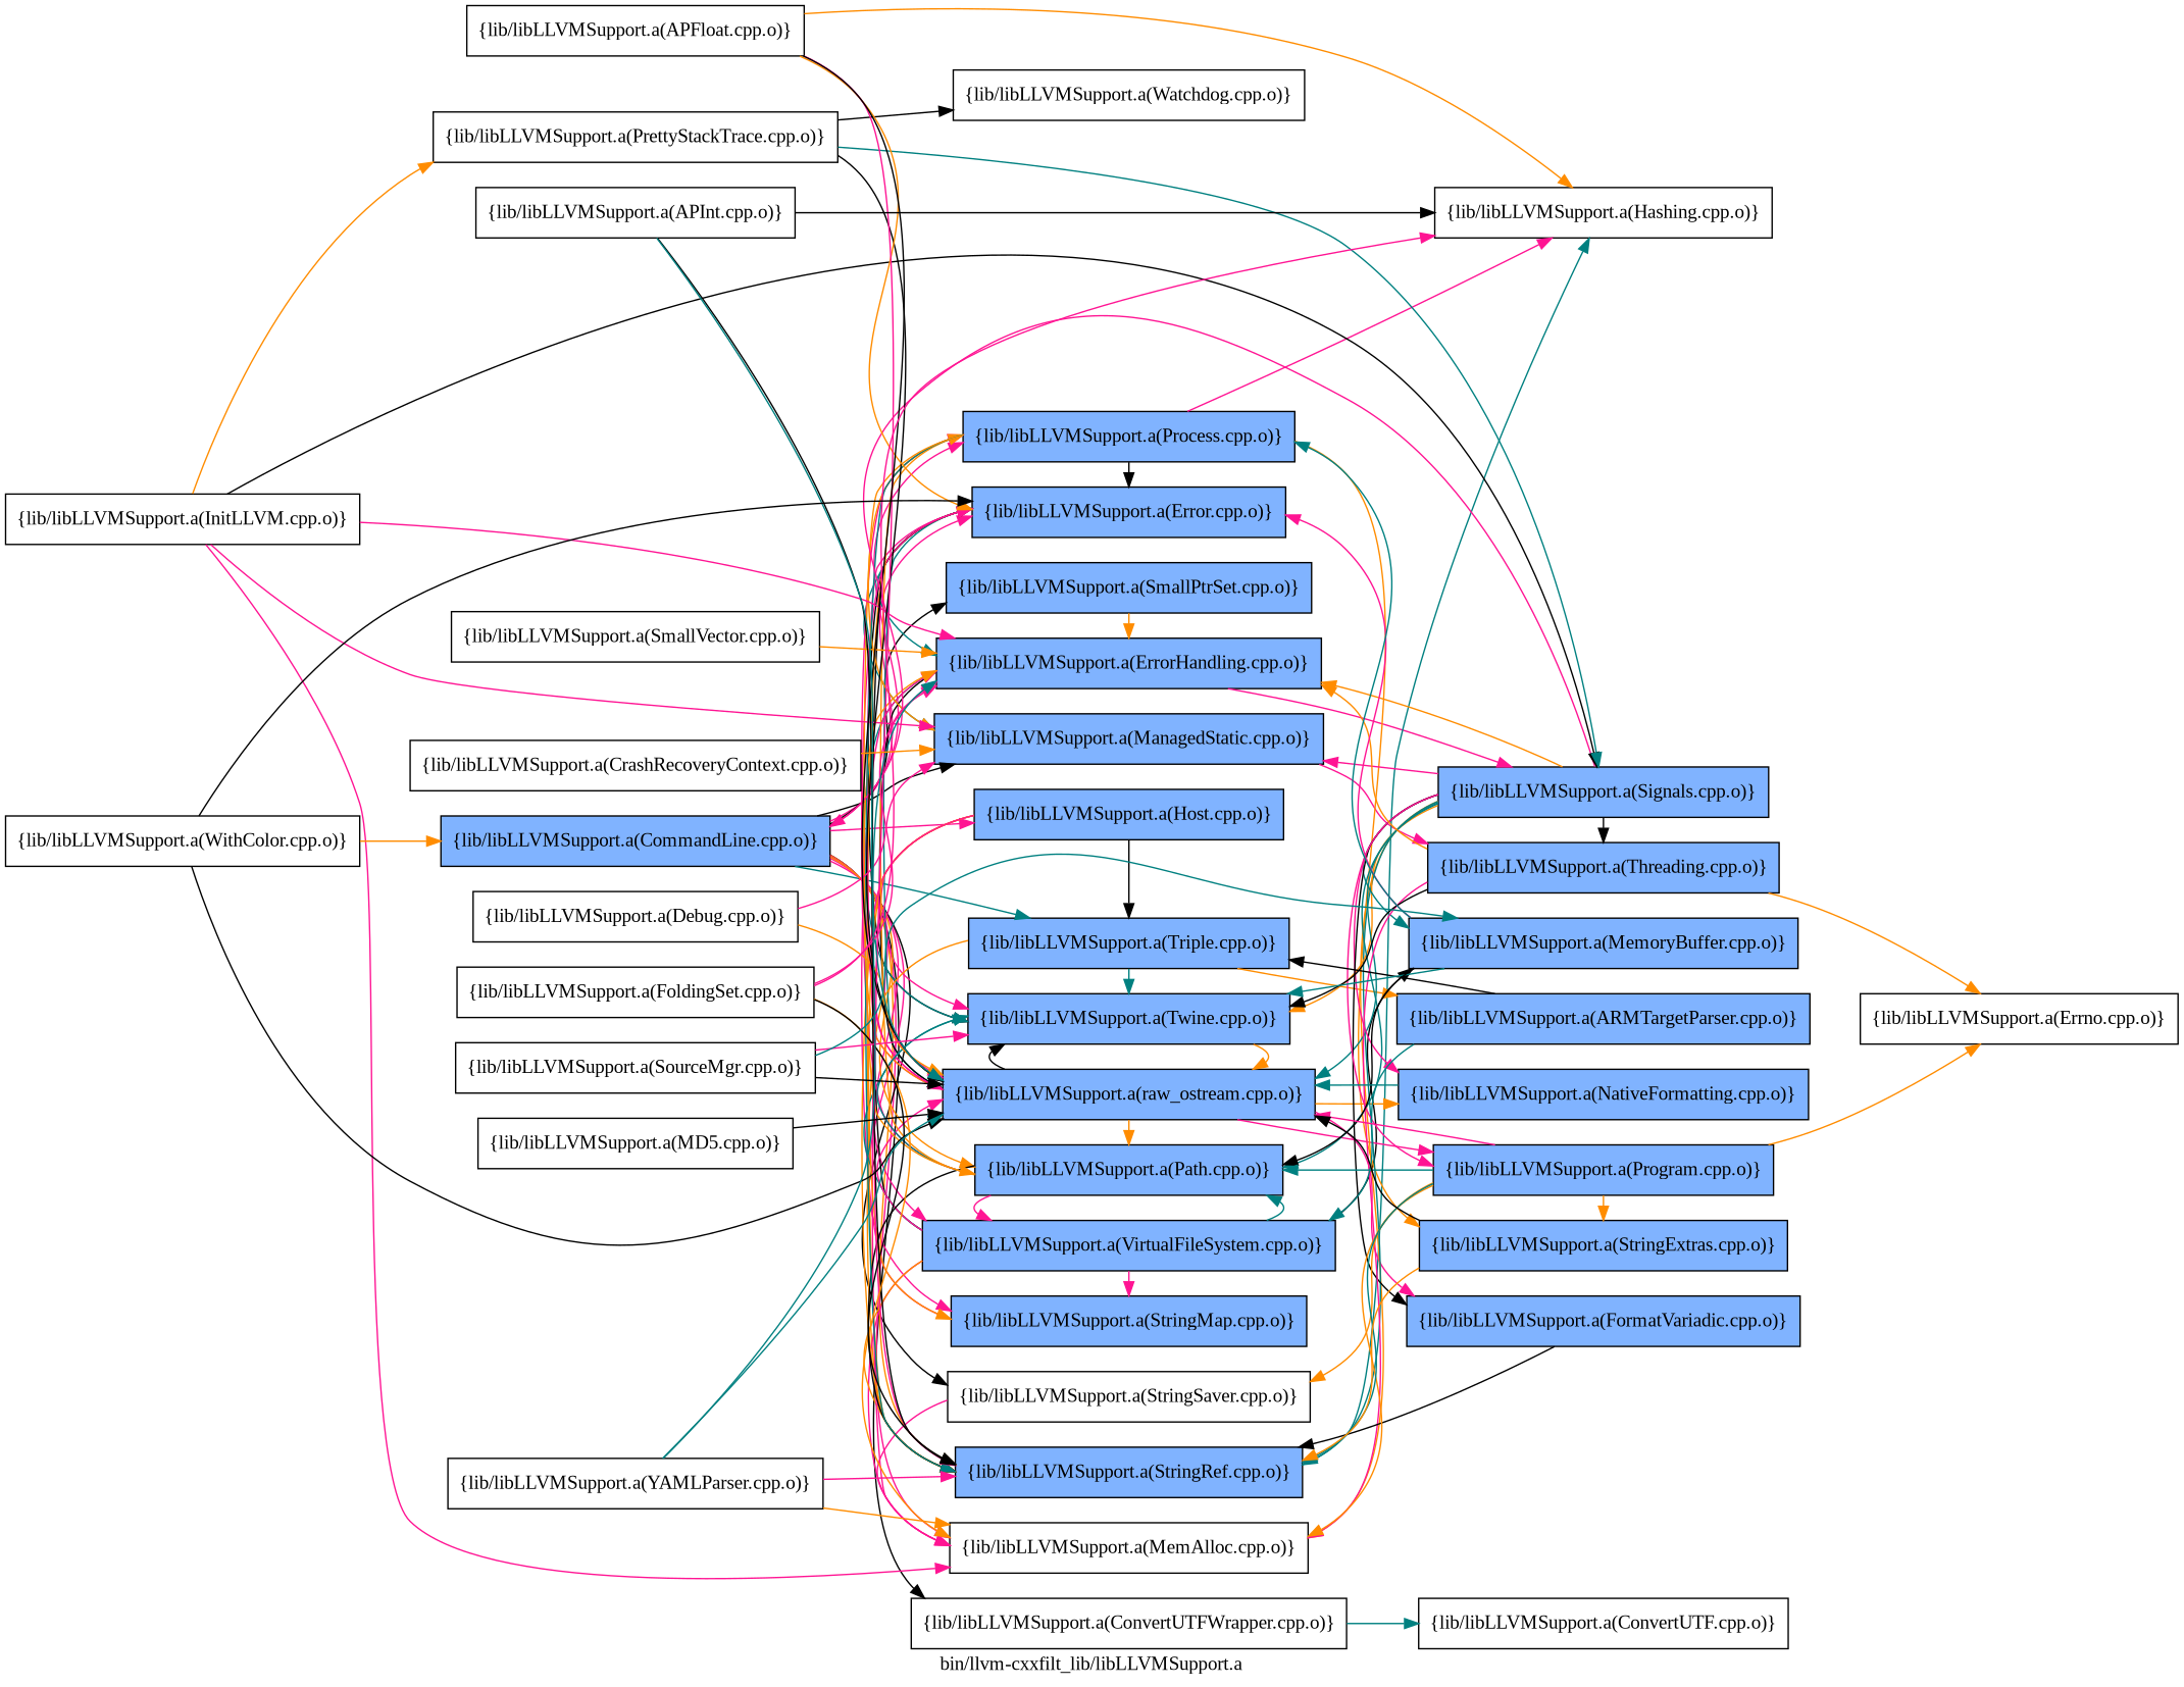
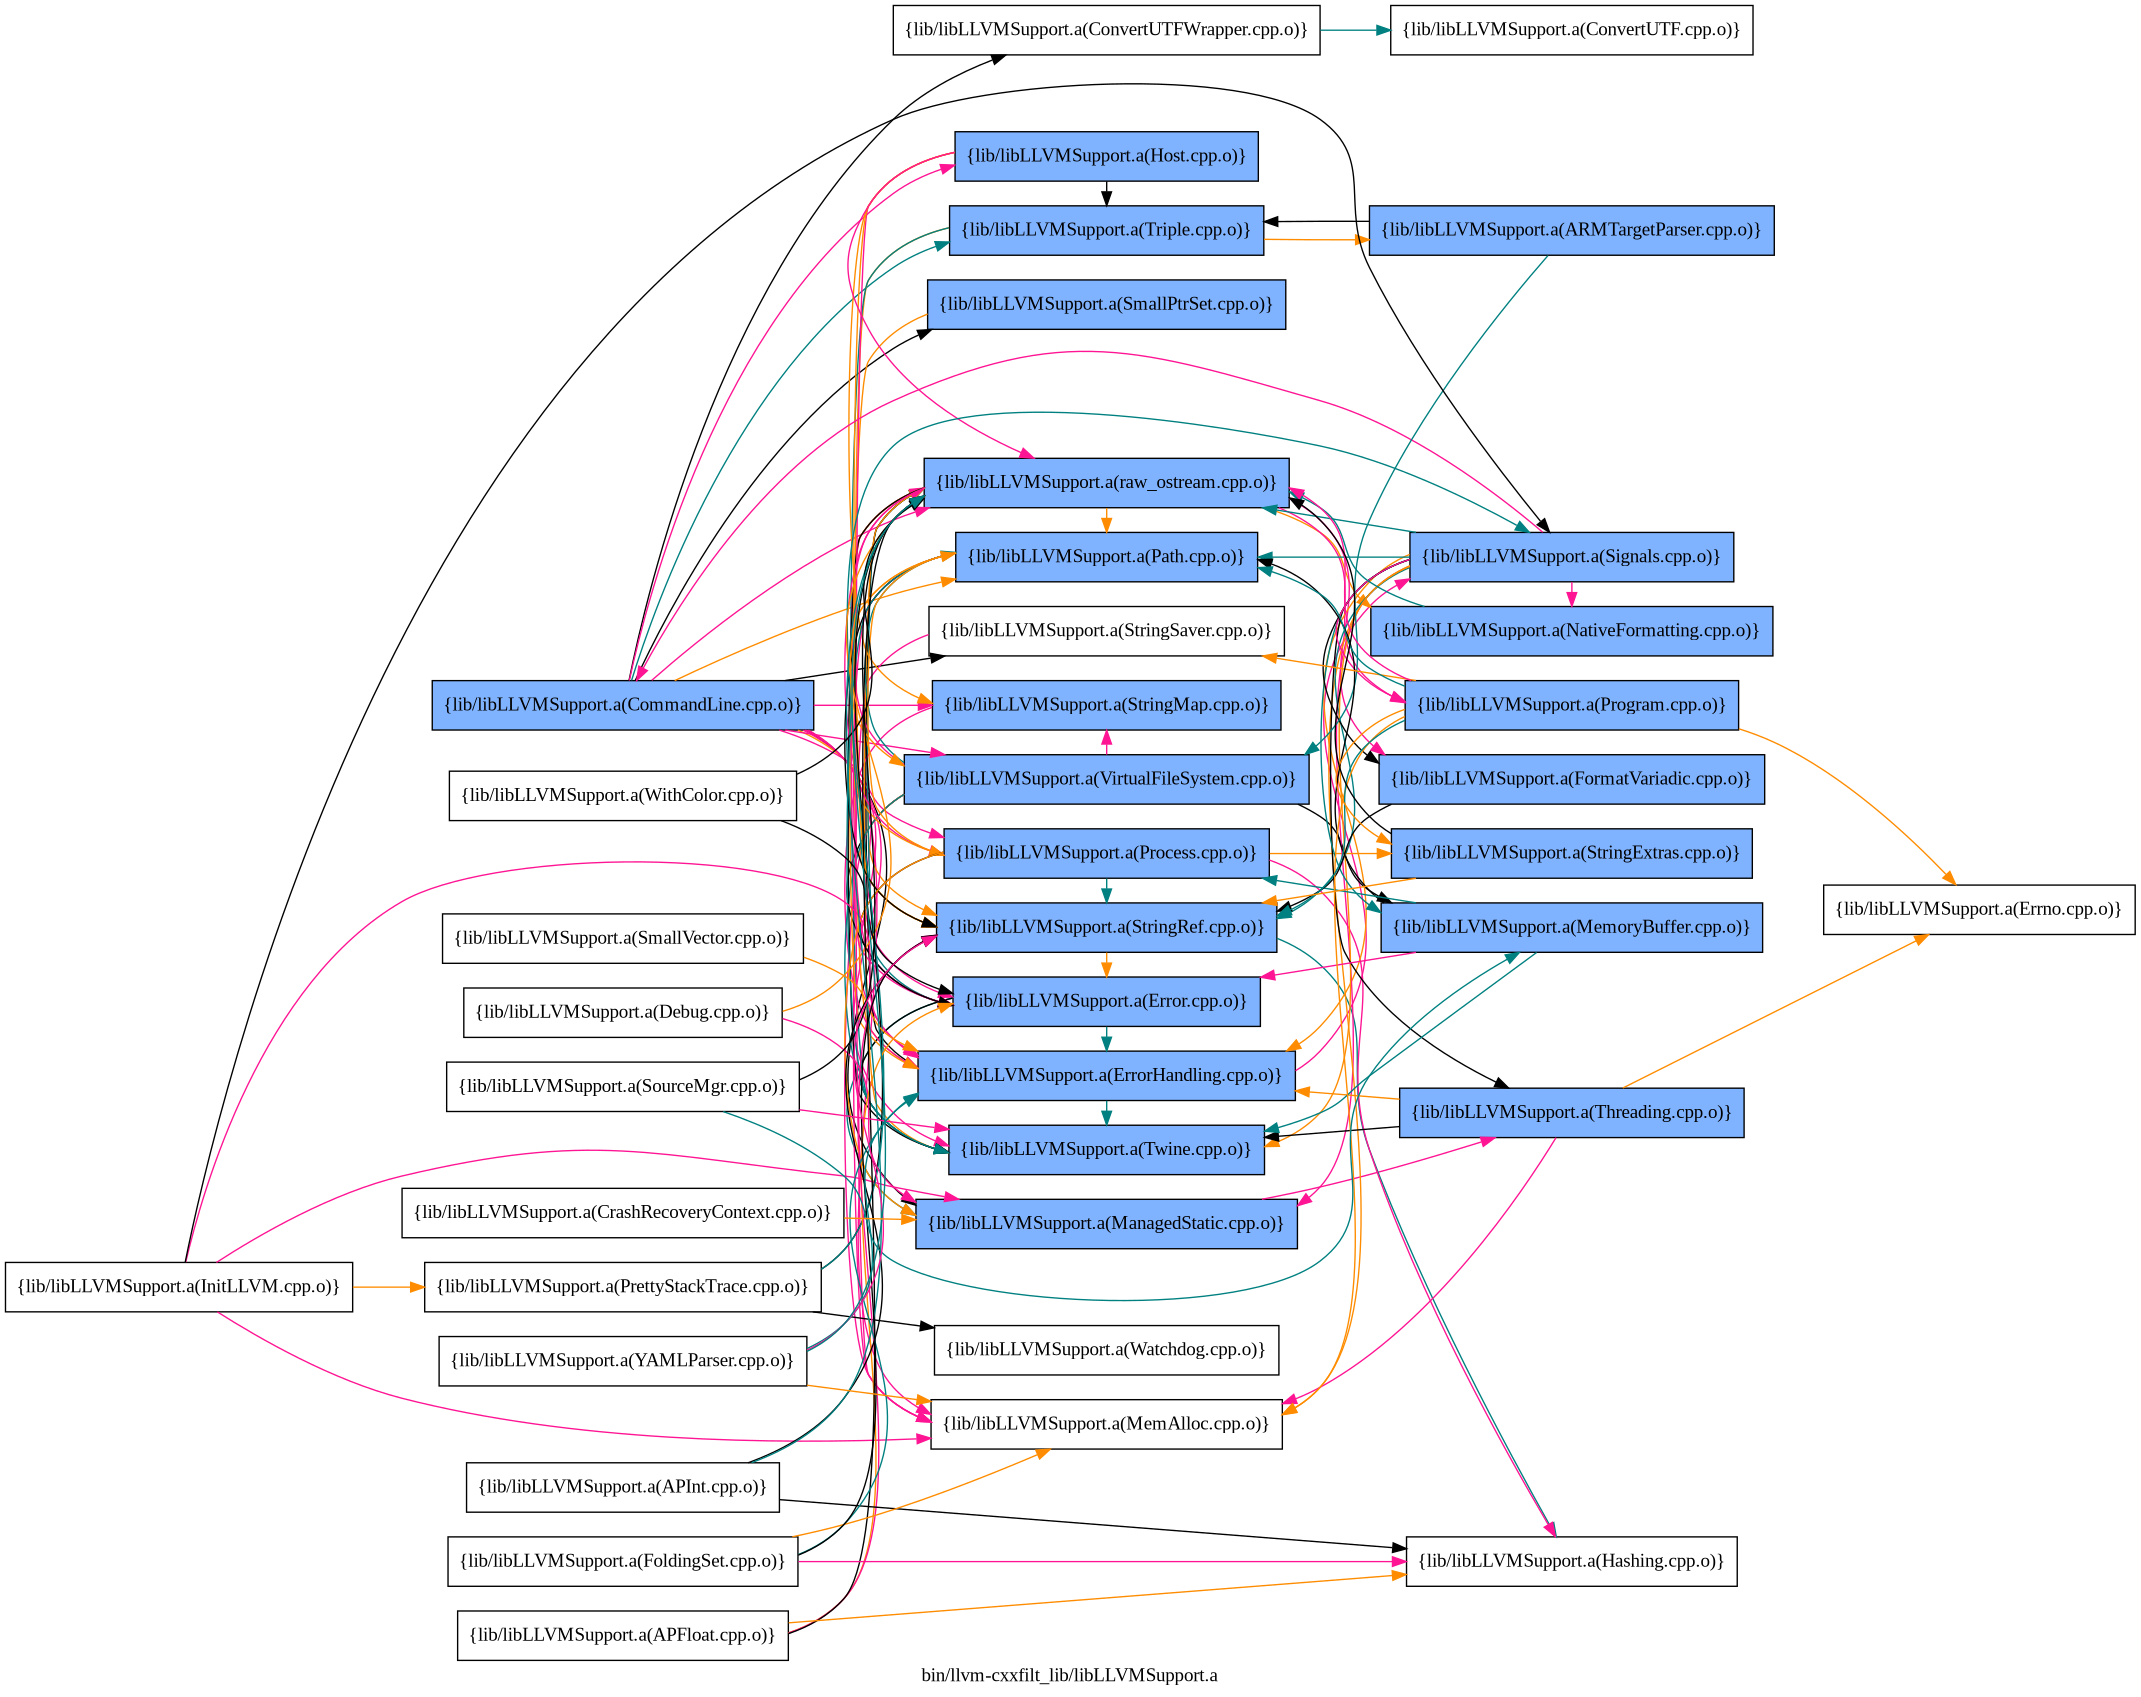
  digraph {
    fontname="Liberation Serif"
    label="bin/llvm-cxxfilt_lib/libLLVMSupport.a"
    rankdir=LR
    node [fillcolor="0.600000 0.5 1" fontname="Liberation Serif" group=1 shape=box style=filled]
    edge [color=deeppink fontname="Liberation Serif"]
    n1 [label="{lib/libLLVMSupport.a(CommandLine.cpp.o)}"]
    n2 [group=0 label="{lib/libLLVMSupport.a(ConvertUTFWrapper.cpp.o)}" fillcolor="" style=""]
    n3 [label="{lib/libLLVMSupport.a(Error.cpp.o)}"]
    n4 [label="{lib/libLLVMSupport.a(ErrorHandling.cpp.o)}"]
    n5 [label="{lib/libLLVMSupport.a(ManagedStatic.cpp.o)}"]
    n6 [group=0 label="{lib/libLLVMSupport.a(MemAlloc.cpp.o)}" fillcolor="" style=""]
    n7 [label="{lib/libLLVMSupport.a(SmallPtrSet.cpp.o)}"]
    n8 [label="{lib/libLLVMSupport.a(StringMap.cpp.o)}"]
    n9 [group=0 label="{lib/libLLVMSupport.a(StringSaver.cpp.o)}" fillcolor="" style=""]
    n10 [label="{lib/libLLVMSupport.a(StringRef.cpp.o)}"]
    n11 [label="{lib/libLLVMSupport.a(Triple.cpp.o)}"]
    n12 [label="{lib/libLLVMSupport.a(Twine.cpp.o)}"]
    n13 [label="{lib/libLLVMSupport.a(VirtualFileSystem.cpp.o)}"]
    n14 [label="{lib/libLLVMSupport.a(raw_ostream.cpp.o)}"]
    n15 [label="{lib/libLLVMSupport.a(Host.cpp.o)}"]
    n16 [label="{lib/libLLVMSupport.a(Path.cpp.o)}"]
    n17 [label="{lib/libLLVMSupport.a(Process.cpp.o)}"]
    n18 [group=0 label="{lib/libLLVMSupport.a(ConvertUTF.cpp.o)}" fillcolor="" style=""]
    n19 [label="{lib/libLLVMSupport.a(Signals.cpp.o)}"]
    n20 [label="{lib/libLLVMSupport.a(Threading.cpp.o)}"]
    n21 [group=0 label="{lib/libLLVMSupport.a(Hashing.cpp.o)}" fillcolor="" style=""]
    n22 [label="{lib/libLLVMSupport.a(ARMTargetParser.cpp.o)}"]
    n23 [label="{lib/libLLVMSupport.a(MemoryBuffer.cpp.o)}"]
    n24 [label="{lib/libLLVMSupport.a(NativeFormatting.cpp.o)}"]
    n25 [label="{lib/libLLVMSupport.a(FormatVariadic.cpp.o)}"]
    n26 [label="{lib/libLLVMSupport.a(Program.cpp.o)}"]
    n27 [label="{lib/libLLVMSupport.a(StringExtras.cpp.o)}"]
    n28 [group=0 label="{lib/libLLVMSupport.a(Errno.cpp.o)}" fillcolor="" style=""]
    n29 [group=0 label="{lib/libLLVMSupport.a(InitLLVM.cpp.o)}" fillcolor="" style=""]
    n30 [group=0 label="{lib/libLLVMSupport.a(PrettyStackTrace.cpp.o)}" fillcolor="" style=""]
    n31 [group=0 label="{lib/libLLVMSupport.a(Watchdog.cpp.o)}" fillcolor="" style=""]
    n32 [group=0 label="{lib/libLLVMSupport.a(Debug.cpp.o)}" fillcolor="" style=""]
    n33 [group=0 label="{lib/libLLVMSupport.a(SmallVector.cpp.o)}" fillcolor="" style=""]
    n34 [group=0 label="{lib/libLLVMSupport.a(APFloat.cpp.o)}" fillcolor="" style=""]
    n35 [group=0 label="{lib/libLLVMSupport.a(APInt.cpp.o)}" fillcolor="" style=""]
    n36 [group=0 label="{lib/libLLVMSupport.a(FoldingSet.cpp.o)}" fillcolor="" style=""]
    n37 [group=0 label="{lib/libLLVMSupport.a(SourceMgr.cpp.o)}" fillcolor="" style=""]
    n38 [group=0 label="{lib/libLLVMSupport.a(WithColor.cpp.o)}" fillcolor="" style=""]
    n39 [group=0 label="{lib/libLLVMSupport.a(YAMLParser.cpp.o)}" fillcolor="" style=""]
-   n40 [group=0 label="{lib/libLLVMSupport.a(MD5.cpp.o)}" fillcolor="" style=""]
    n41 [group=0 label="{lib/libLLVMSupport.a(CrashRecoveryContext.cpp.o)}" fillcolor="" style=""]
    subgraph sub_1 {
      rank=same
      n1
    }
    subgraph sub_2 {
      rank=same
      n2
      n3
      n4
      n5
      n6
      n7
      n8
      n9
      n10
      n11
      n12
      n13
      n14
      n15
      n16
      n17
    }
    subgraph sub_3 {
      rank=same
      n18
      n19
      n20
      n21
      n22
      n23
      n24
      n25
      n26
      n27
    }
    n1 -> n2 [color=black]
    n1 -> n3
    n1 -> n4
    n1 -> n5 [color=black]
    n1 -> n6
    n1 -> n7 [color=black]
    n1 -> n8
    n1 -> n9 [color=black]
    n1 -> n10 [color=darkorange]
    n1 -> n11 [color=teal]
    n1 -> n12
    n1 -> n13
    n1 -> n14
    n1 -> n15
    n1 -> n16 [color=darkorange]
    n1 -> n17
    n2 -> n18 [color=teal]
    n3 -> n4 [color=teal]
    n3 -> n5 [color=teal]
    n3 -> n12 [color=black]
    n3 -> n14 [color=teal]
    n4 -> n12 [color=teal]
    n4 -> n14 [color=black]
    n4 -> n19
    n5 -> n20
    n7 -> n4 [color=darkorange]
    n8 -> n4
    n9 -> n6
    n10 -> n3 [color=darkorange]
    n10 -> n21 [color=teal]
    n11 -> n10 [color=darkorange]
    n11 -> n12 [color=teal]
    n11 -> n22 [color=darkorange]
    n12 -> n14 [color=darkorange]
    n13 -> n3 [color=black]
    n13 -> n6
    n13 -> n8
    n13 -> n10 [color=darkorange]
    n13 -> n12 [color=teal]
    n13 -> n14
    n13 -> n16 [color=teal]
    n13 -> n23 [color=black]
    n14 -> n3
    n14 -> n4 [color=darkorange]
    n14 -> n12 [color=black]
    n14 -> n16 [color=darkorange]
    n14 -> n17
    n14 -> n24 [color=darkorange]
    n14 -> n25
    n14 -> n26
    n15 -> n6
    n15 -> n8 [color=darkorange]
    n15 -> n10 [color=darkorange]
    n15 -> n11 [color=black]
    n15 -> n14
    n16 -> n3
    n16 -> n10 [color=black]
    n16 -> n12 [color=teal]
-   n16 -> n13
+   n16 -> n13 [color=darkorange]
    n16 -> n17 [color=darkorange]
    n17 -> n3 [color=black]
    n17 -> n5 [color=darkorange]
    n17 -> n10 [color=teal]
    n17 -> n16 [color=darkorange]
    n17 -> n21
    n17 -> n27 [color=darkorange]
    n19 -> n1
    n19 -> n4 [color=darkorange]
    n19 -> n5
    n19 -> n6 [color=darkorange]
    n19 -> n10 [color=teal]
    n19 -> n12 [color=darkorange]
    n19 -> n14 [color=teal]
    n19 -> n16 [color=teal]
    n19 -> n20 [color=black]
    n19 -> n23 [color=teal]
    n19 -> n24
    n19 -> n25 [color=black]
    n19 -> n26
    n20 -> n4 [color=darkorange]
    n20 -> n6
    n20 -> n12 [color=black]
    n20 -> n28 [color=darkorange]
    n22 -> n11 [color=black]
    n22 -> n13 [color=teal]
    n23 -> n3
    n23 -> n12 [color=teal]
    n23 -> n16 [color=black]
    n23 -> n17 [color=teal]
    n24 -> n14 [color=teal]
    n25 -> n10 [color=black]
    n26 -> n6 [color=darkorange]
    n26 -> n9 [color=darkorange]
    n26 -> n10 [color=teal]
    n26 -> n14
    n26 -> n16 [color=teal]
    n26 -> n27 [color=darkorange]
    n26 -> n28 [color=darkorange]
    n27 -> n10 [color=darkorange]
    n27 -> n14 [color=black]
    n29 -> n4
    n29 -> n5
    n29 -> n6
    n29 -> n19 [color=black]
    n29 -> n30 [color=darkorange]
    n30 -> n14 [color=black]
    n30 -> n19 [color=teal]
    n30 -> n31 [color=black]
    n32 -> n5
    n32 -> n14 [color=darkorange]
    n33 -> n4 [color=darkorange]
    n34 -> n3 [color=darkorange]
    n34 -> n10
    n34 -> n14 [color=black]
    n34 -> n21 [color=darkorange]
    n35 -> n10 [color=black]
    n35 -> n14 [color=teal]
    n35 -> n21 [color=black]
-   n36 -> n4
+   n36 -> n4 [color=teal]
    n36 -> n6 [color=darkorange]
    n36 -> n10 [color=black]
    n36 -> n21
    n37 -> n12
    n37 -> n14 [color=black]
    n37 -> n23 [color=teal]
-   n38 -> n1 [color=darkorange]
    n38 -> n3 [color=black]
    n38 -> n14 [color=black]
    n39 -> n4 [color=teal]
    n39 -> n6 [color=darkorange]
    n39 -> n10
    n39 -> n14 [color=teal]
-   n40 -> n14 [color=black]
    n41 -> n5 [color=darkorange]
  }
